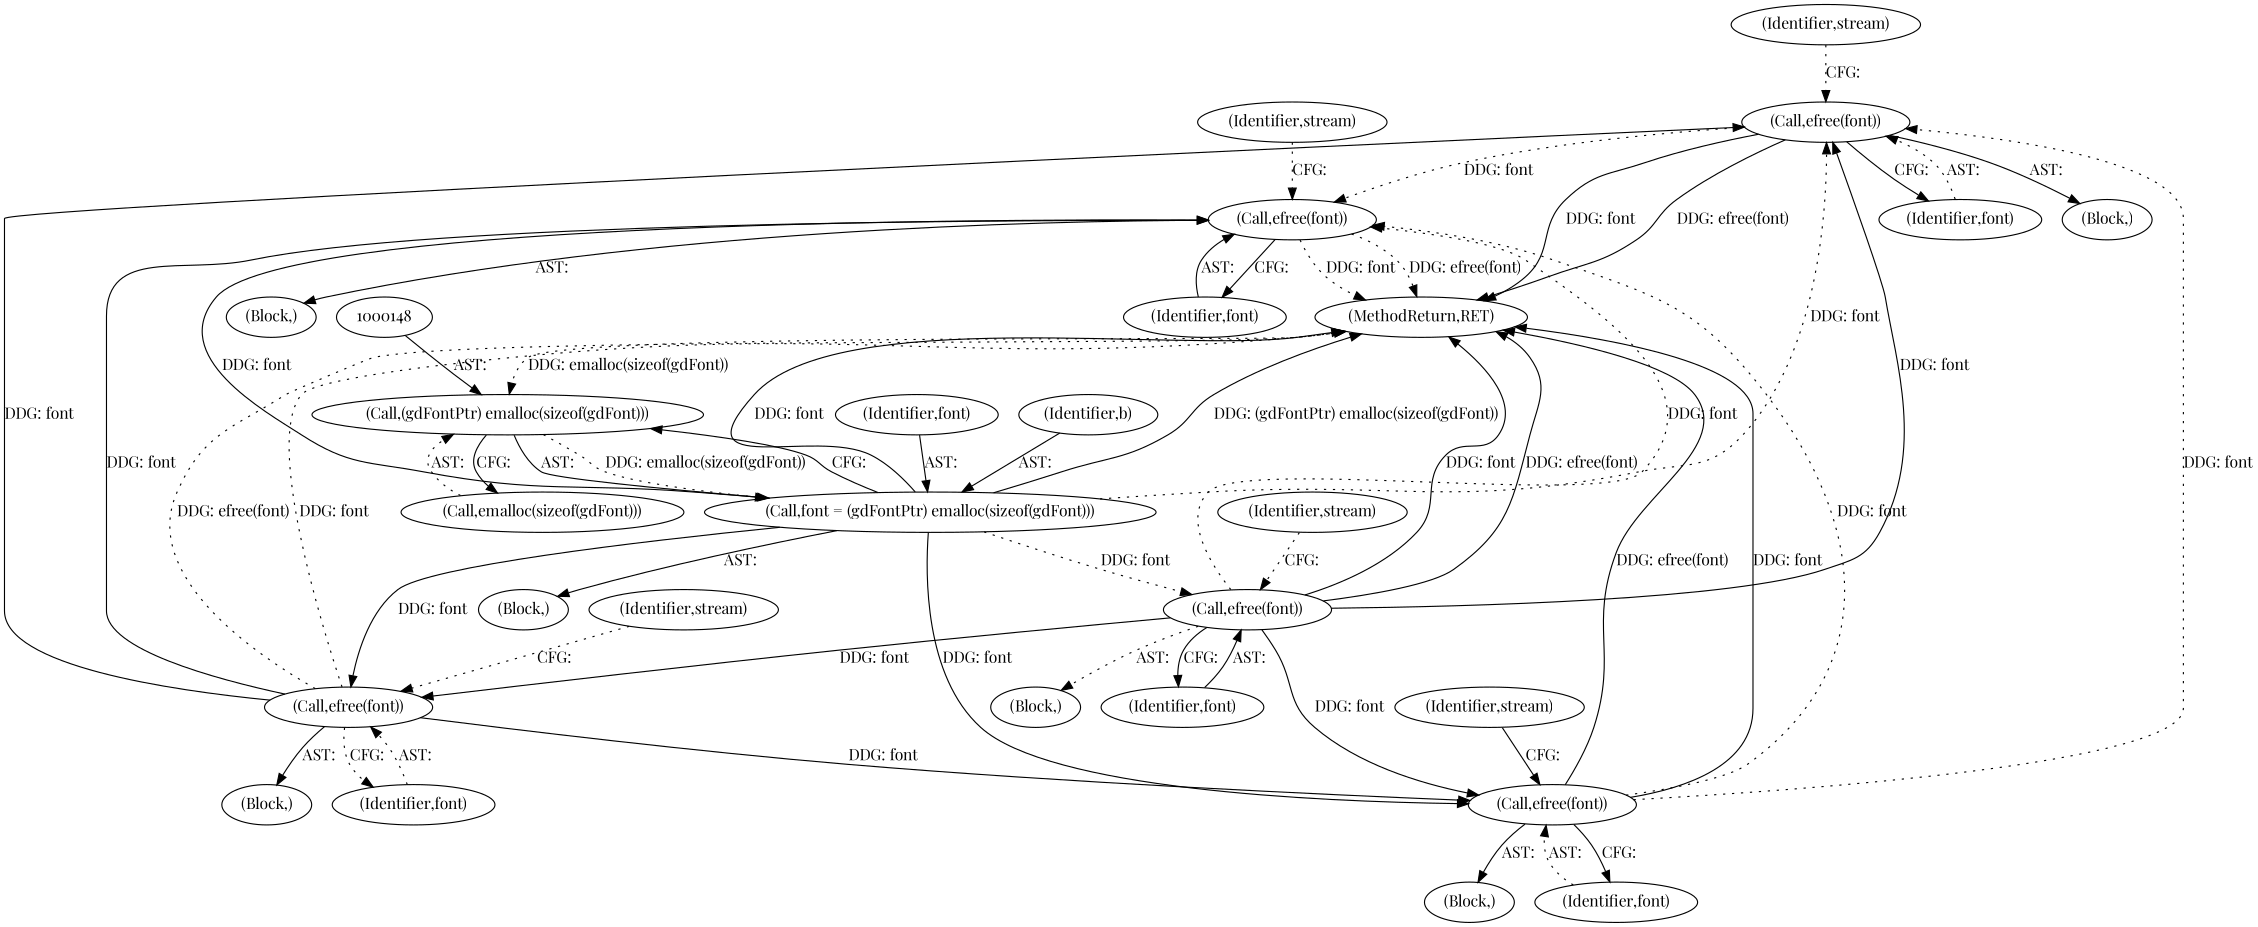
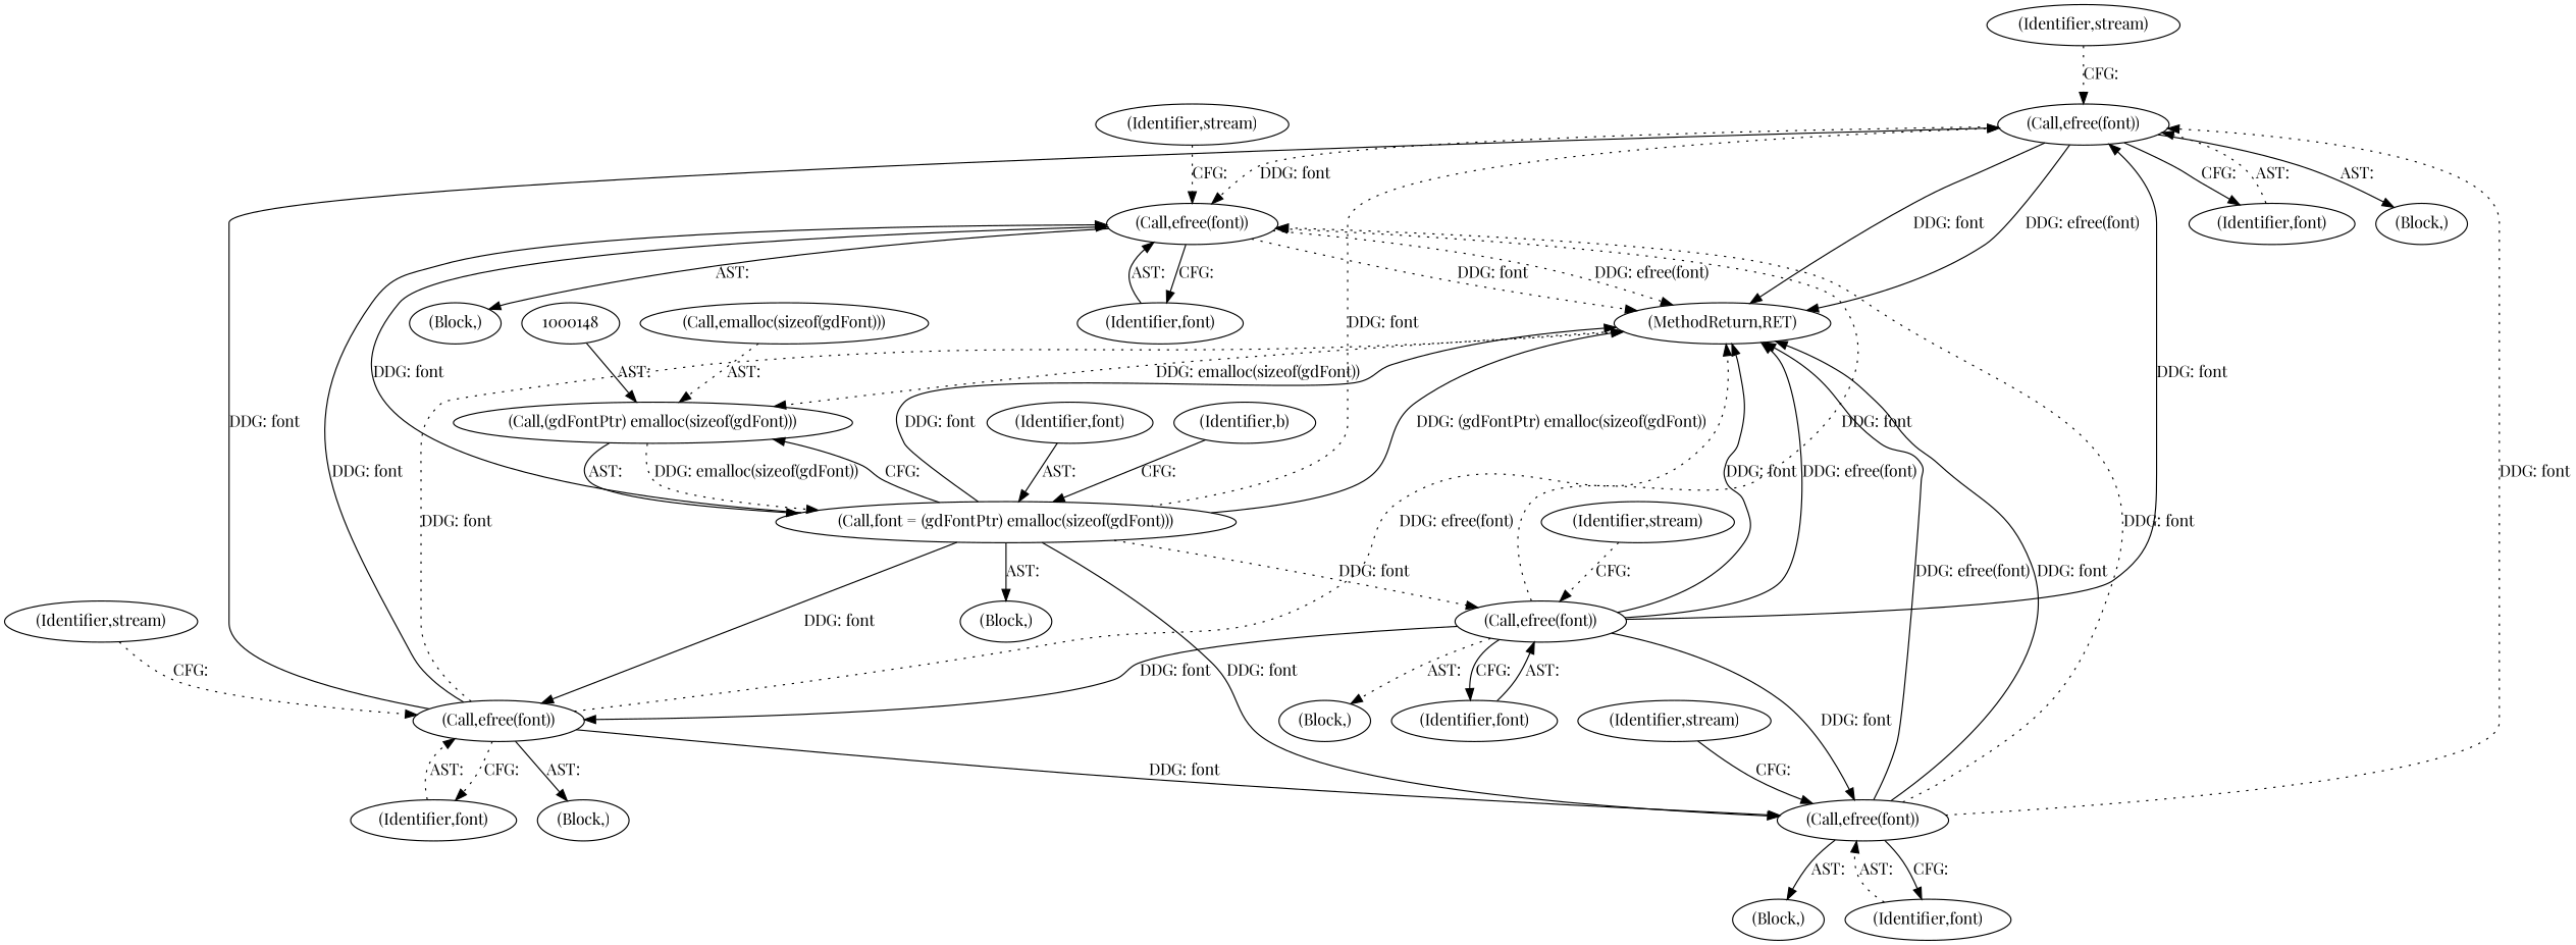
  digraph {
    fontname="Playfair Display"
    node [fontname="Playfair Display"]
    edge [fontname="Playfair Display" style=solid]
    n1 [label="(Call,efree(font))"]
    n2 [label="(Call,efree(font))"]
    n3 [label="(Identifier,font)"]
    n4 [label="(Block,)"]
    n5 [label="(MethodReturn,RET)"]
    n6 [label="(Block,)"]
    n7 [label="(Identifier,font)"]
    n8 [label="(Call,(gdFontPtr) emalloc(sizeof(gdFont)))"]
    n9 [label="(Call,efree(font))"]
    n10 [label="(Call,efree(font))"]
    n11 [label="(Call,efree(font))"]
    n12 [label="(Identifier,font)"]
    n13 [label="(Block,)"]
    n14 [label="(Block,)"]
    n15 [label="(Identifier,font)"]
    n16 [label="(Block,)"]
    n17 [label="(Identifier,font)"]
    n18 [label="(Call,font = (gdFontPtr) emalloc(sizeof(gdFont)))"]
    n19 [label="(Block,)"]
    n20 [label="(Call,emalloc(sizeof(gdFont)))"]
    n21 [label="(Identifier,stream)"]
    n22 [label="(Identifier,stream)"]
    n23 [label="(Identifier,font)"]
    n24 [label="(Identifier,stream)"]
    n25 [label="(Identifier,stream)"]
    n26 [label="(Identifier,stream)"]
    n27 [label="(Identifier,b)"]
    1000148
    n1 -> n2 [label="DDG: font" style=dotted]
    n1 -> n3 [label="CFG: "]
    n1 -> n4 [label="AST: "]
    n1 -> n5 [label="DDG: font"]
    n1 -> n5 [label="DDG: efree(font)"]
    n2 -> n5 [label="DDG: font" style=dotted]
    n2 -> n5 [label="DDG: efree(font)" style=dotted]
    n2 -> n6 [label="AST: "]
    n2 -> n7 [label="CFG: "]
    n3 -> n1 [label="AST: " style=dotted]
    n5 -> n8 [label="DDG: emalloc(sizeof(gdFont))" style=dotted]
    n7 -> n2 [label="AST: "]
    n8 -> n18 [label="AST: "]
    n8 -> n18 [label="DDG: emalloc(sizeof(gdFont))" style=dotted]
-   n8 -> n20 [label="CFG: "]
    n9 -> n1 [label="DDG: font"]
    n9 -> n2 [label="DDG: font" style=dotted]
    n9 -> n5 [label="DDG: efree(font)"]
    n9 -> n5 [label="DDG: font"]
    n9 -> n10 [label="DDG: font"]
    n9 -> n11 [label="DDG: font"]
    n9 -> n12 [label="CFG: "]
    n9 -> n13 [label="AST: " style=dotted]
    n10 -> n1 [label="DDG: font"]
    n10 -> n2 [label="DDG: font"]
    n10 -> n5 [label="DDG: font" style=dotted]
    n10 -> n5 [label="DDG: efree(font)" style=dotted]
    n10 -> n11 [label="DDG: font"]
    n10 -> n14 [label="AST: "]
    n10 -> n15 [label="CFG: " style=dotted]
    n11 -> n1 [label="DDG: font" style=dotted]
    n11 -> n2 [label="DDG: font" style=dotted]
    n11 -> n5 [label="DDG: efree(font)"]
    n11 -> n5 [label="DDG: font"]
    n11 -> n16 [label="AST: "]
    n11 -> n17 [label="CFG: "]
    n12 -> n9 [label="AST: "]
    n15 -> n10 [label="AST: " style=dotted]
    n17 -> n11 [label="AST: " style=dotted]
    n18 -> n1 [label="DDG: font" style=dotted]
    n18 -> n2 [label="DDG: font"]
    n18 -> n5 [label="DDG: font"]
    n18 -> n5 [label="DDG: (gdFontPtr) emalloc(sizeof(gdFont))"]
    n18 -> n8 [label="CFG: "]
    n18 -> n9 [label="DDG: font" style=dotted]
    n18 -> n10 [label="DDG: font"]
    n18 -> n11 [label="DDG: font"]
    n18 -> n19 [label="AST: "]
    n20 -> n8 [label="AST: " style=dotted]
    n21 -> n9 [label="CFG: " style=dotted]
    n22 -> n11 [label="CFG: "]
    n23 -> n18 [label="AST: "]
    n24 -> n10 [label="CFG: " style=dotted]
    n25 -> n2 [label="CFG: " style=dotted]
    n26 -> n1 [label="CFG: " style=dotted]
-   n27 -> n18 [label="AST: "]
+   n27 -> n18 [label="CFG: "]
    1000148 -> n8 [label="AST: "]
  }
